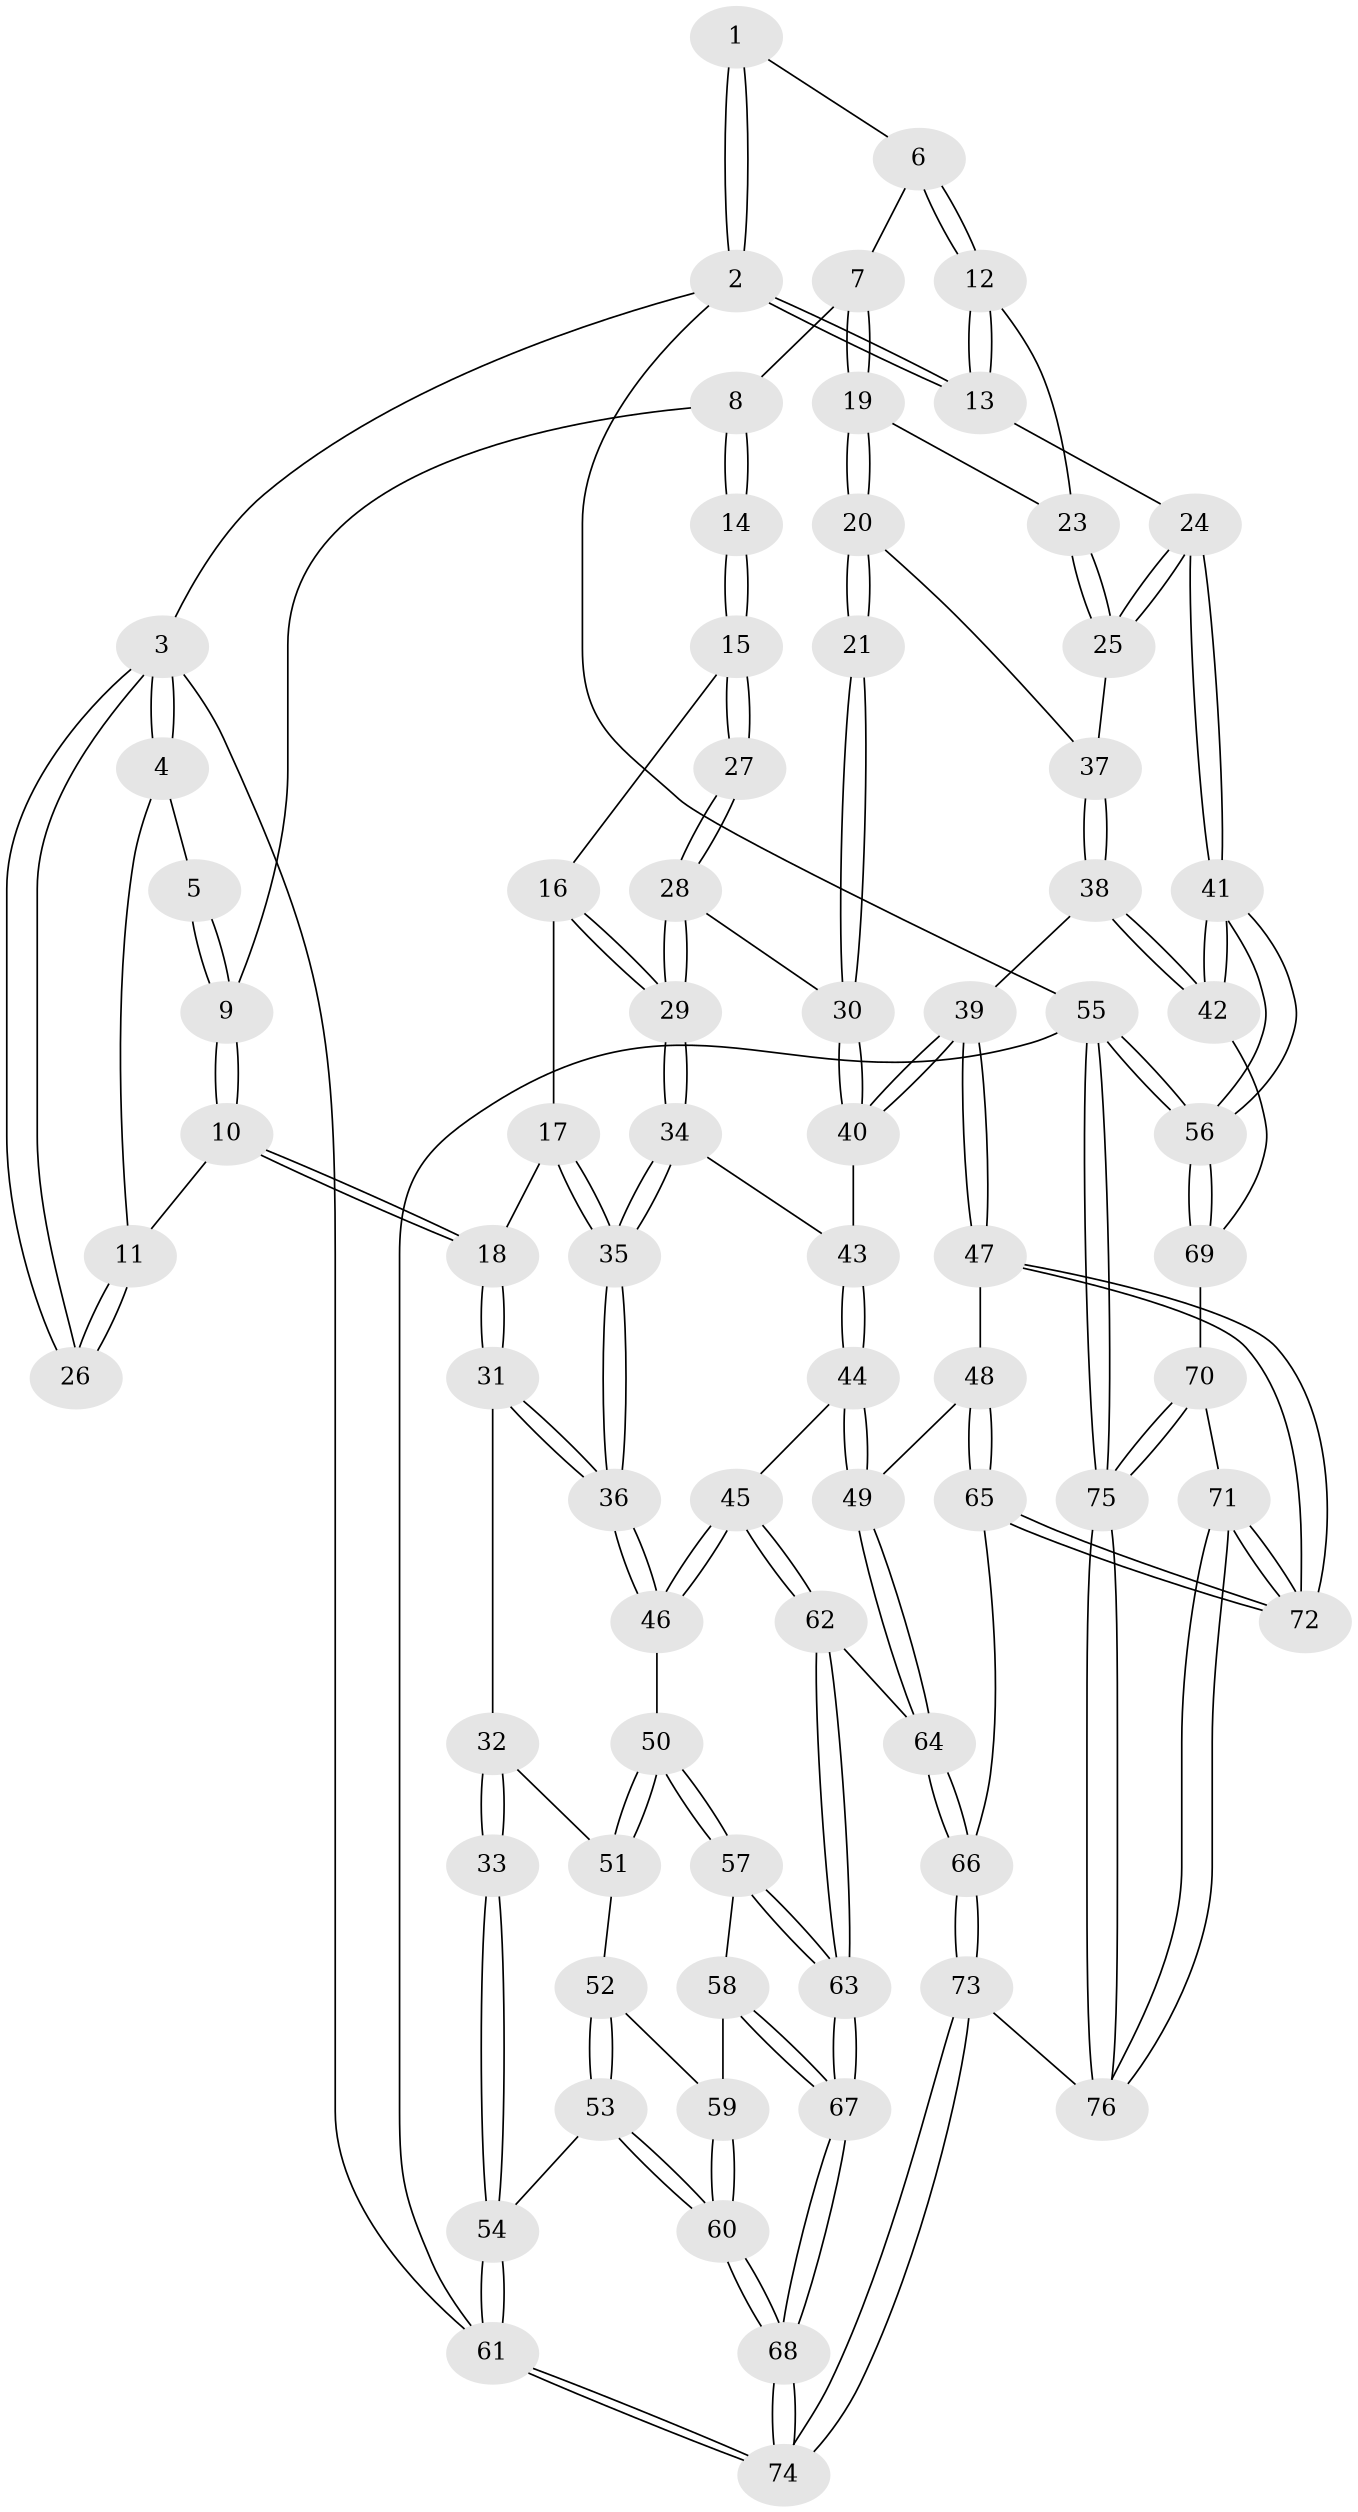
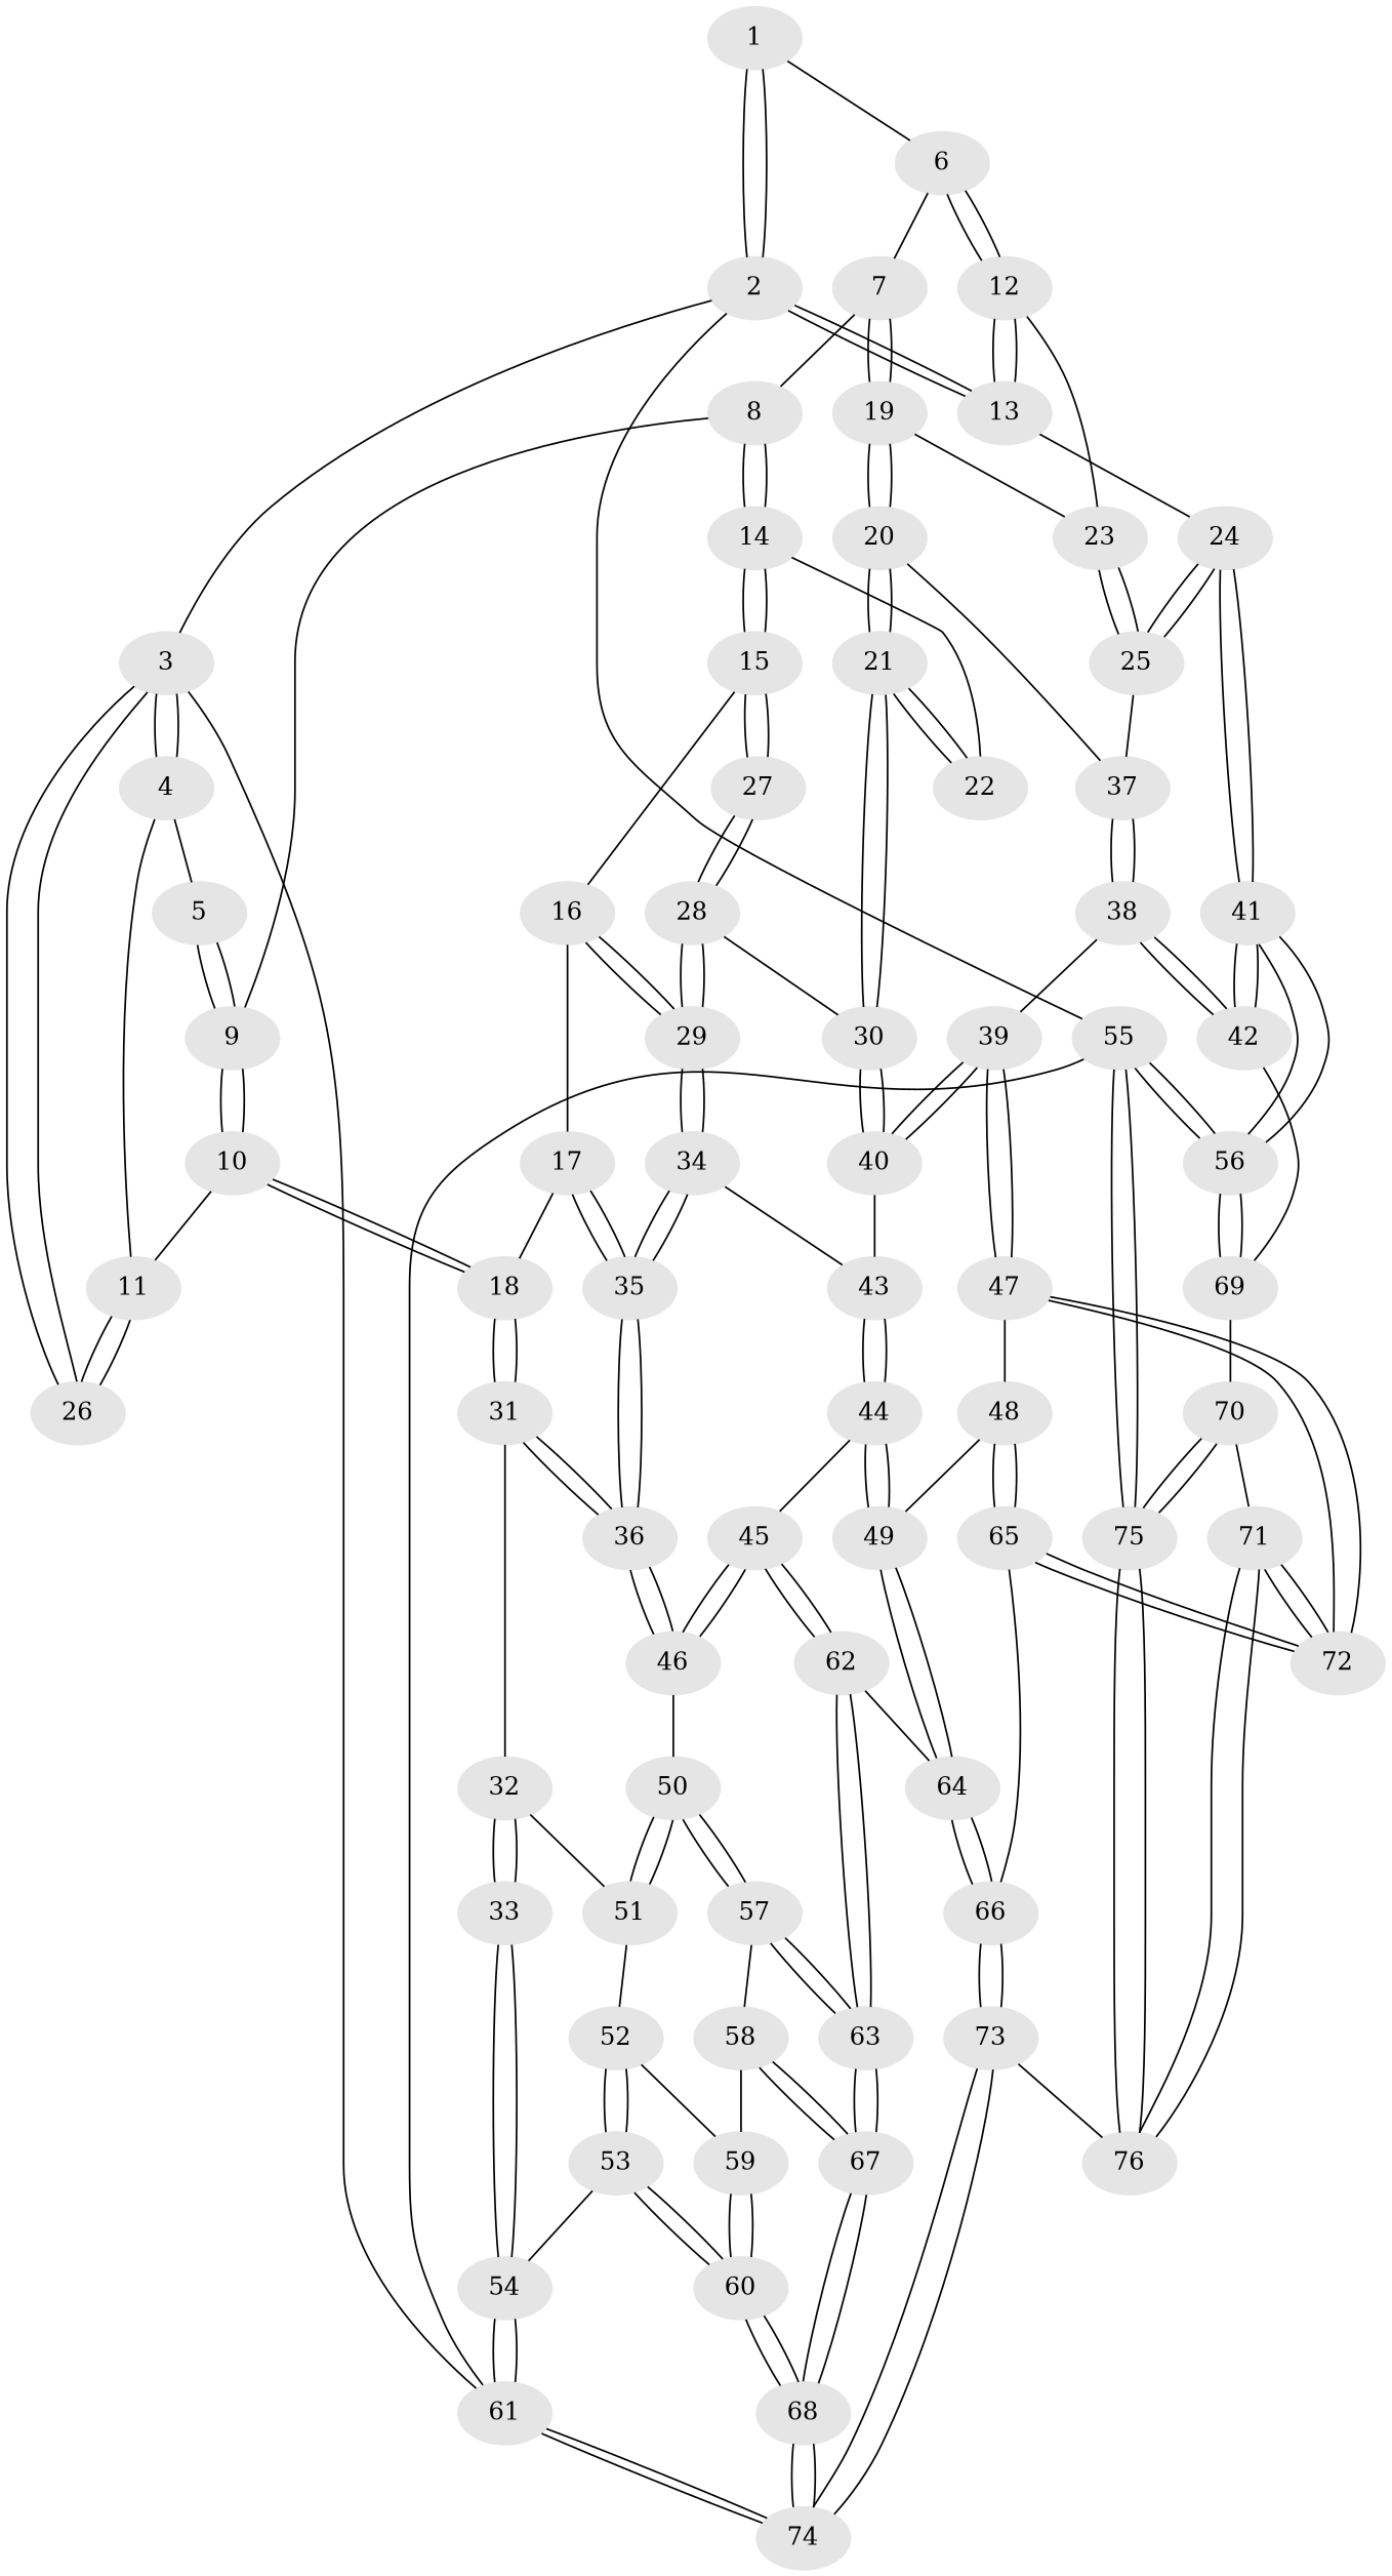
  graph {
    node [color=gray90 style=filled]
    1
    2
    6
    3
    13
    55
    7
    12
    4
    26
    61
    24
    56
    75
    5
    11
    74
    9
    10
    8
    19
    23
    14
    20
    15
+   22
    18
    31
    25
    41
    16
    27
    17
    29
    28
    35
    34
    36
    32
    21
    37
    30
    38
    40
    42
    33
    54
    43
    51
    46
    52
    44
    50
    39
    47
    69
    48
    72
    70
    45
    49
    62
    64
    63
    57
    65
    66
    58
    53
    59
    60
    68
    76
    67
    73
    71
    1 -- 2
    1 -- 2
    1 -- 6
    2 -- 3
    2 -- 13
    2 -- 13
    2 -- 55
    6 -- 7
    6 -- 12
    6 -- 12
    3 -- 4
    3 -- 4
    3 -- 26
    3 -- 26
    3 -- 61
    13 -- 24
    55 -- 61
    55 -- 56
    55 -- 56
    55 -- 75
    55 -- 75
    7 -- 8
    7 -- 19
    7 -- 19
    12 -- 13
    12 -- 13
    12 -- 23
    4 -- 5
    4 -- 11
    61 -- 74
    61 -- 74
    24 -- 25
    24 -- 25
    24 -- 41
    24 -- 41
    56 -- 69
    56 -- 69
    75 -- 76
    75 -- 76
    5 -- 9
    5 -- 9
    11 -- 26
    11 -- 26
    9 -- 10
    9 -- 10
    10 -- 11
    10 -- 18
    10 -- 18
    8 -- 9
    8 -- 14
    8 -- 14
    19 -- 23
    19 -- 20
    19 -- 20
    23 -- 25
    23 -- 25
    14 -- 15
    14 -- 15
+   14 -- 22
    20 -- 21
    20 -- 21
    20 -- 37
    15 -- 16
    15 -- 27
    15 -- 27
    18 -- 31
    18 -- 31
    31 -- 36
    31 -- 36
    31 -- 32
    25 -- 37
    41 -- 56
    41 -- 56
    41 -- 42
    41 -- 42
    16 -- 17
    16 -- 29
    16 -- 29
    27 -- 28
    27 -- 28
    17 -- 18
    17 -- 35
    17 -- 35
    29 -- 34
    29 -- 34
    28 -- 29
    28 -- 29
    28 -- 30
    35 -- 36
    35 -- 36
    34 -- 35
    34 -- 35
    34 -- 43
    36 -- 46
    36 -- 46
    32 -- 33
    32 -- 33
    32 -- 51
+   21 -- 22
+   21 -- 22
    21 -- 30
    21 -- 30
    37 -- 38
    37 -- 38
    30 -- 40
    30 -- 40
    38 -- 42
    38 -- 42
    38 -- 39
    40 -- 43
    42 -- 69
    33 -- 54
    33 -- 54
    54 -- 61
    54 -- 61
    43 -- 44
    43 -- 44
    51 -- 52
    46 -- 50
    52 -- 53
    52 -- 53
    52 -- 59
    44 -- 45
    44 -- 49
    44 -- 49
    50 -- 51
    50 -- 51
    50 -- 57
    50 -- 57
    39 -- 40
    39 -- 40
    39 -- 47
    39 -- 47
    47 -- 48
    47 -- 72
    47 -- 72
    69 -- 70
    48 -- 49
    48 -- 65
    48 -- 65
    70 -- 75
    70 -- 75
    70 -- 71
    45 -- 46
    45 -- 46
    45 -- 62
    45 -- 62
    49 -- 64
    49 -- 64
    62 -- 64
    62 -- 63
    62 -- 63
    64 -- 66
    64 -- 66
    63 -- 67
    63 -- 67
    57 -- 63
    57 -- 63
    57 -- 58
    65 -- 72
    65 -- 72
    65 -- 66
    66 -- 73
    66 -- 73
    58 -- 59
    58 -- 67
    58 -- 67
    53 -- 54
    53 -- 60
    53 -- 60
    59 -- 60
    59 -- 60
    60 -- 68
    60 -- 68
    68 -- 74
    68 -- 74
    67 -- 68
    67 -- 68
    73 -- 74
    73 -- 74
    73 -- 76
    71 -- 72
    71 -- 72
    71 -- 76
    71 -- 76
  }
